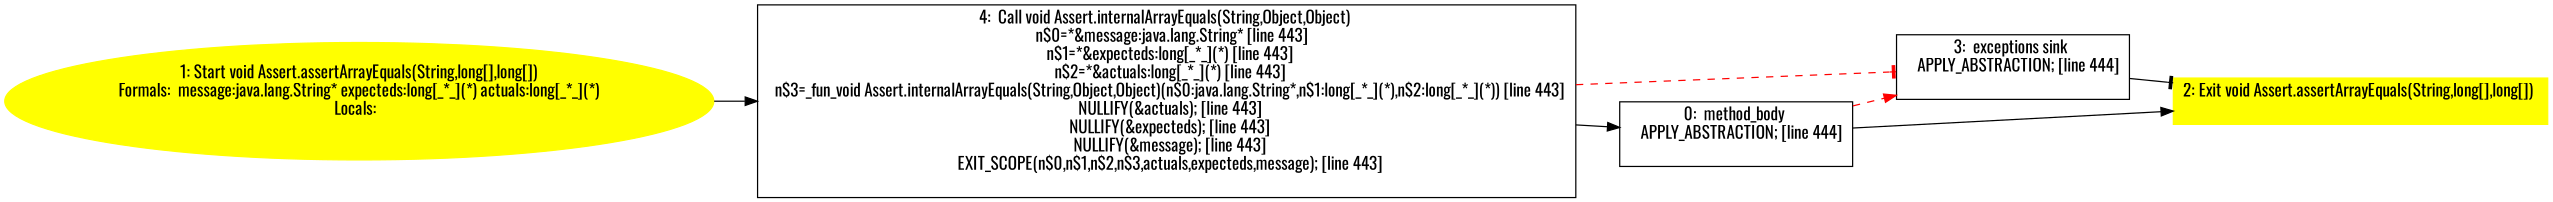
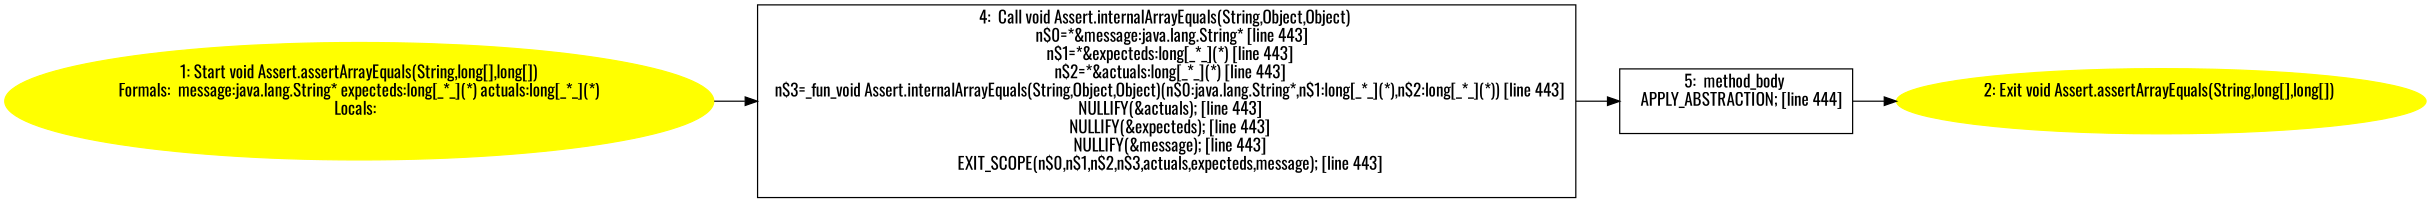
  digraph {
    fontname=Oswald
    rankdir=LR
    node [fontname=Oswald shape=box]
    edge [arrowhead=normal fontname=Oswald style=solid]
    n1 [color=yellow label="1: Start void Assert.assertArrayEquals(String,long[],long[])\nFormals:  message:java.lang.String* expecteds:long[_*_](*) actuals:long[_*_](*)\nLocals:  \n  " style=filled shape=""]
    n2 [label="4:  Call void Assert.internalArrayEquals(String,Object,Object) \n   n$0=*&message:java.lang.String* [line 443]\n  n$1=*&expecteds:long[_*_](*) [line 443]\n  n$2=*&actuals:long[_*_](*) [line 443]\n  n$3=_fun_void Assert.internalArrayEquals(String,Object,Object)(n$0:java.lang.String*,n$1:long[_*_](*),n$2:long[_*_](*)) [line 443]\n  NULLIFY(&actuals); [line 443]\n  NULLIFY(&expecteds); [line 443]\n  NULLIFY(&message); [line 443]\n  EXIT_SCOPE(n$0,n$1,n$2,n$3,actuals,expecteds,message); [line 443]\n "]
-   n3 [label="3:  exceptions sink \n   APPLY_ABSTRACTION; [line 444]\n "]
-   n4 [label="0:  method_body \n   APPLY_ABSTRACTION; [line 444]\n "]
-   n5 [color=yellow label="2: Exit void Assert.assertArrayEquals(String,long[],long[]) \n  " style=filled]
+   n4 [label="5:  method_body \n   APPLY_ABSTRACTION; [line 444]\n "]
+   n5 [color=yellow label="2: Exit void Assert.assertArrayEquals(String,long[],long[]) \n  " style=filled shape=""]
    n1 -> n2
-   n2 -> n3 [arrowhead=tee color=red style=dashed]
    n2 -> n4
-   n3 -> n5 [arrowhead=tee]
-   n4 -> n3 [color=red style=dashed]
    n4 -> n5
  }
